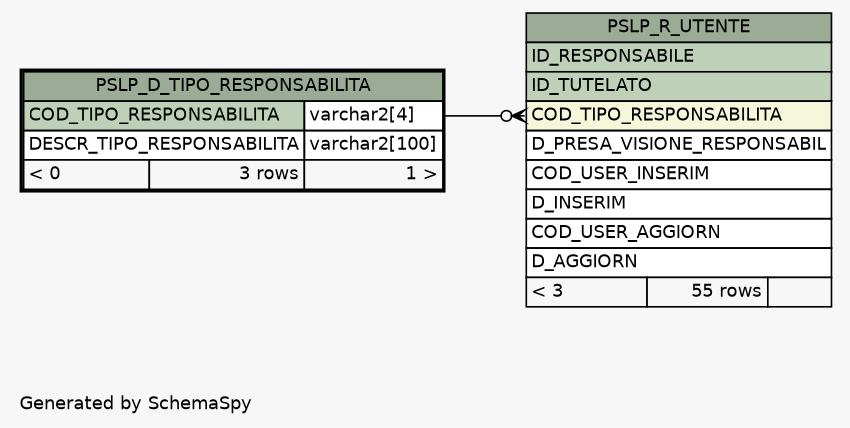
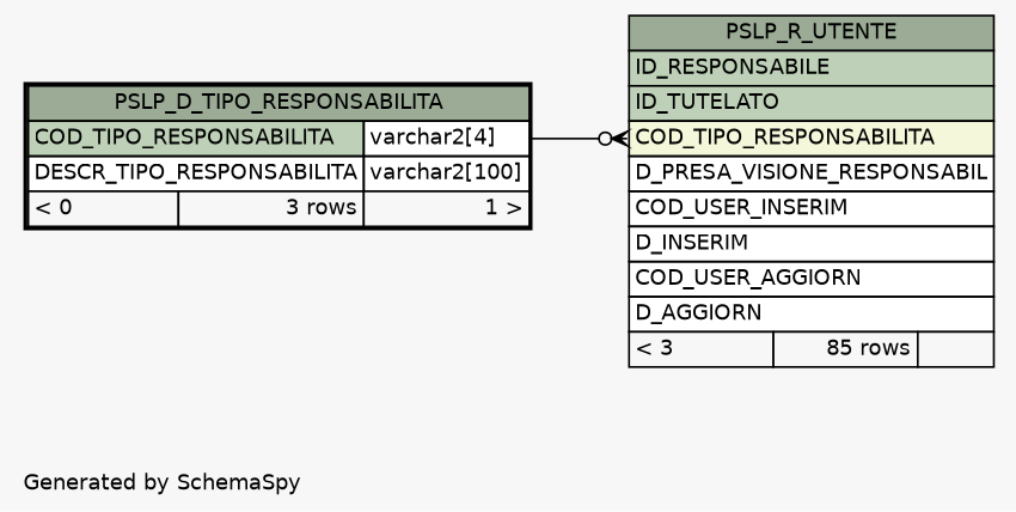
  digraph {
    bgcolor="#f7f7f7"
    fontname=Helvetica
    fontsize=11
    label="\nGenerated by SchemaSpy"
    labeljust=l
    nodesep=0.18
    rankdir=RL
    ranksep=0.46
    node [fontname=Helvetica fontsize=11 shape=plaintext]
-   n1 [label=<     <TABLE BORDER="0" CELLBORDER="1" CELLSPACING="0" BGCOLOR="#ffffff">       <TR><TD COLSPAN="3" BGCOLOR="#9bab96" ALIGN="CENTER">PSLP_R_UTENTE</TD></TR>       <TR><TD PORT="ID_RESPONSABILE" COLSPAN="3" BGCOLOR="#bed1b8" ALIGN="LEFT">ID_RESPONSABILE</TD></TR>       <TR><TD PORT="ID_TUTELATO" COLSPAN="3" BGCOLOR="#bed1b8" ALIGN="LEFT">ID_TUTELATO</TD></TR>       <TR><TD PORT="COD_TIPO_RESPONSABILITA" COLSPAN="3" BGCOLOR="#f4f7da" ALIGN="LEFT">COD_TIPO_RESPONSABILITA</TD></TR>       <TR><TD PORT="D_PRESA_VISIONE_RESPONSABIL" COLSPAN="3" ALIGN="LEFT">D_PRESA_VISIONE_RESPONSABIL</TD></TR>       <TR><TD PORT="COD_USER_INSERIM" COLSPAN="3" ALIGN="LEFT">COD_USER_INSERIM</TD></TR>       <TR><TD PORT="D_INSERIM" COLSPAN="3" ALIGN="LEFT">D_INSERIM</TD></TR>       <TR><TD PORT="COD_USER_AGGIORN" COLSPAN="3" ALIGN="LEFT">COD_USER_AGGIORN</TD></TR>       <TR><TD PORT="D_AGGIORN" COLSPAN="3" ALIGN="LEFT">D_AGGIORN</TD></TR>       <TR><TD ALIGN="LEFT" BGCOLOR="#f7f7f7">&lt; 3</TD><TD ALIGN="RIGHT" BGCOLOR="#f7f7f7">55 rows</TD><TD ALIGN="RIGHT" BGCOLOR="#f7f7f7">  </TD></TR>     </TABLE>>]
+   n1 [label=<     <TABLE BORDER="0" CELLBORDER="1" CELLSPACING="0" BGCOLOR="#ffffff">       <TR><TD COLSPAN="3" BGCOLOR="#9bab96" ALIGN="CENTER">PSLP_R_UTENTE</TD></TR>       <TR><TD PORT="ID_RESPONSABILE" COLSPAN="3" BGCOLOR="#bed1b8" ALIGN="LEFT">ID_RESPONSABILE</TD></TR>       <TR><TD PORT="ID_TUTELATO" COLSPAN="3" BGCOLOR="#bed1b8" ALIGN="LEFT">ID_TUTELATO</TD></TR>       <TR><TD PORT="COD_TIPO_RESPONSABILITA" COLSPAN="3" BGCOLOR="#f4f7da" ALIGN="LEFT">COD_TIPO_RESPONSABILITA</TD></TR>       <TR><TD PORT="D_PRESA_VISIONE_RESPONSABIL" COLSPAN="3" ALIGN="LEFT">D_PRESA_VISIONE_RESPONSABIL</TD></TR>       <TR><TD PORT="COD_USER_INSERIM" COLSPAN="3" ALIGN="LEFT">COD_USER_INSERIM</TD></TR>       <TR><TD PORT="D_INSERIM" COLSPAN="3" ALIGN="LEFT">D_INSERIM</TD></TR>       <TR><TD PORT="COD_USER_AGGIORN" COLSPAN="3" ALIGN="LEFT">COD_USER_AGGIORN</TD></TR>       <TR><TD PORT="D_AGGIORN" COLSPAN="3" ALIGN="LEFT">D_AGGIORN</TD></TR>       <TR><TD ALIGN="LEFT" BGCOLOR="#f7f7f7">&lt; 3</TD><TD ALIGN="RIGHT" BGCOLOR="#f7f7f7">85 rows</TD><TD ALIGN="RIGHT" BGCOLOR="#f7f7f7">  </TD></TR>     </TABLE>>]
    n2 [label=<     <TABLE BORDER="2" CELLBORDER="1" CELLSPACING="0" BGCOLOR="#ffffff">       <TR><TD COLSPAN="3" BGCOLOR="#9bab96" ALIGN="CENTER">PSLP_D_TIPO_RESPONSABILITA</TD></TR>       <TR><TD PORT="COD_TIPO_RESPONSABILITA" COLSPAN="2" BGCOLOR="#bed1b8" ALIGN="LEFT">COD_TIPO_RESPONSABILITA</TD><TD PORT="COD_TIPO_RESPONSABILITA.type" ALIGN="LEFT">varchar2[4]</TD></TR>       <TR><TD PORT="DESCR_TIPO_RESPONSABILITA" COLSPAN="2" ALIGN="LEFT">DESCR_TIPO_RESPONSABILITA</TD><TD PORT="DESCR_TIPO_RESPONSABILITA.type" ALIGN="LEFT">varchar2[100]</TD></TR>       <TR><TD ALIGN="LEFT" BGCOLOR="#f7f7f7">&lt; 0</TD><TD ALIGN="RIGHT" BGCOLOR="#f7f7f7">3 rows</TD><TD ALIGN="RIGHT" BGCOLOR="#f7f7f7">1 &gt;</TD></TR>     </TABLE>>]
    n1 -> n2 [arrowhead=none arrowsize=0.8 arrowtail=crowodot dir=back headport="COD_TIPO_RESPONSABILITA.type:e" tailport="COD_TIPO_RESPONSABILITA:w"]
  }
